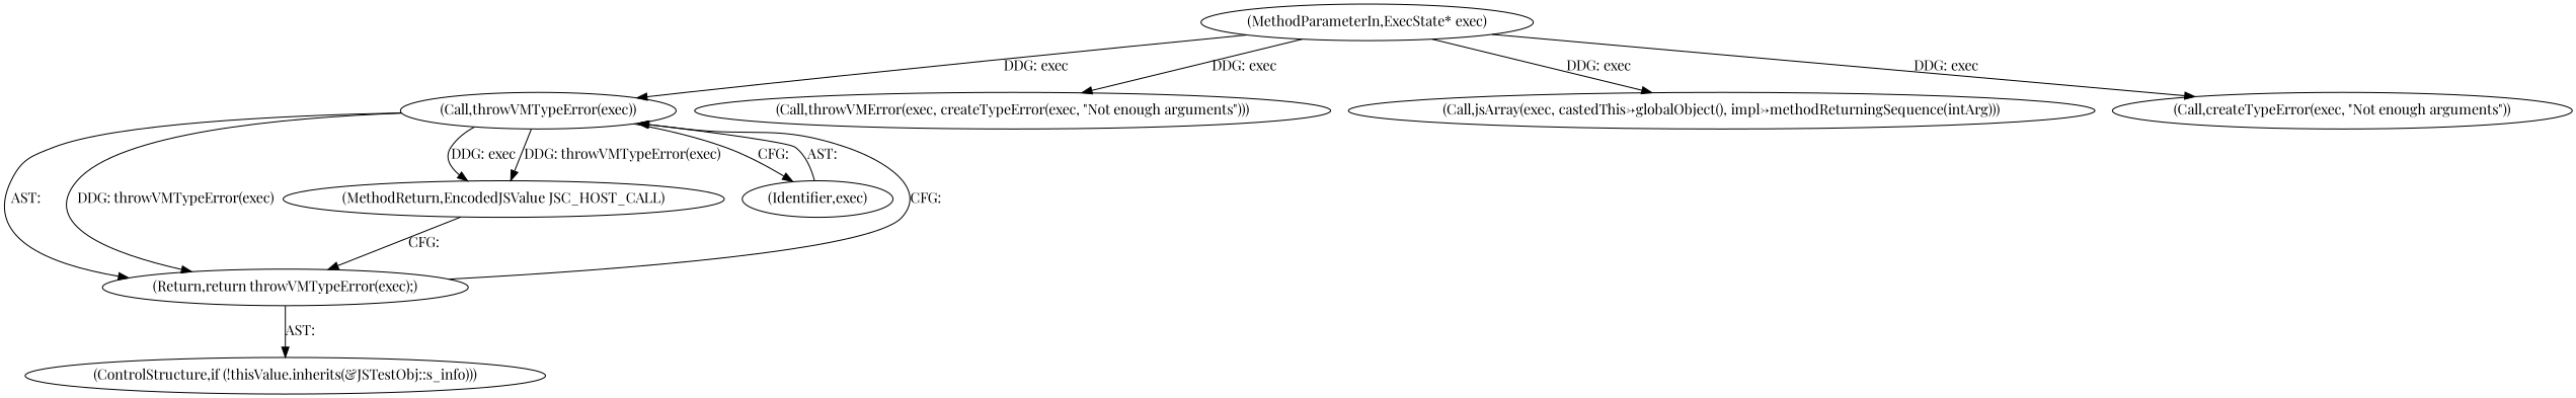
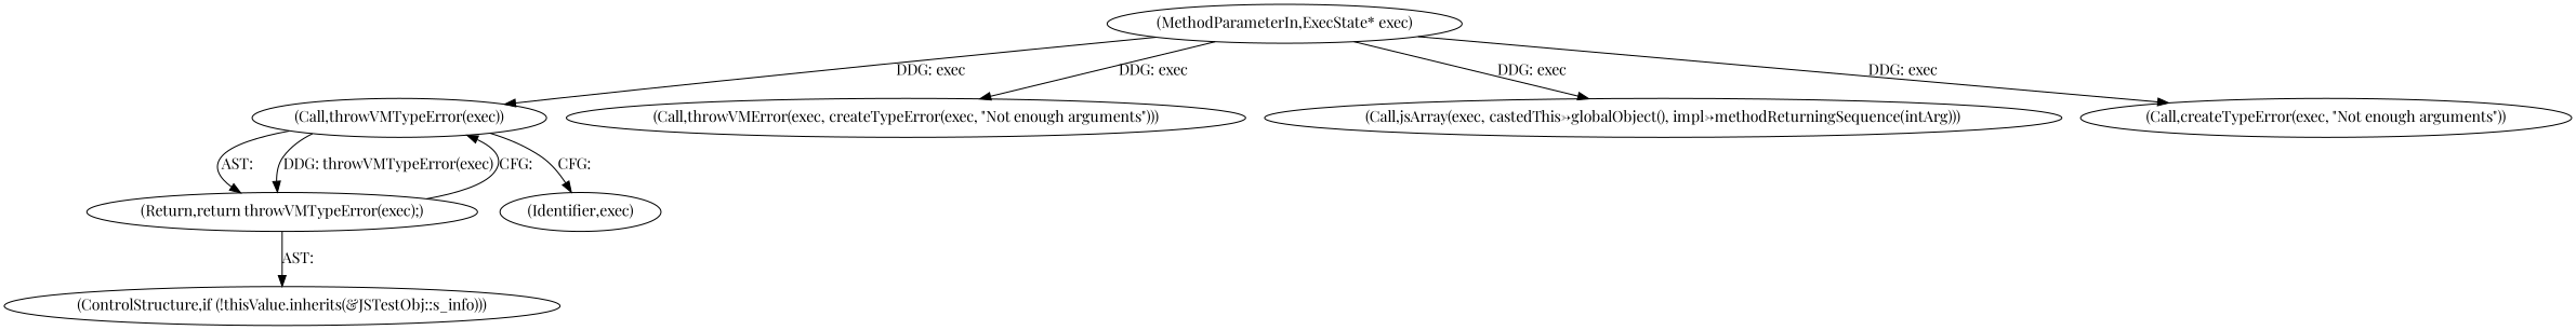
  digraph {
    fontname="Playfair Display"
    node [fontname="Playfair Display"]
    edge [fontname="Playfair Display"]
    n1 [label="(Call,throwVMTypeError(exec))"]
    n2 [label="(Return,return throwVMTypeError(exec);)"]
-   n3 [label="(MethodReturn,EncodedJSValue JSC_HOST_CALL)"]
    n4 [label="(Identifier,exec)"]
    n5 [label="(ControlStructure,if (!thisValue.inherits(&JSTestObj::s_info)))"]
    n6 [label="(MethodParameterIn,ExecState* exec)"]
    n7 [label="(Call,throwVMError(exec, createTypeError(exec, \"Not enough arguments\")))"]
    n8 [label="(Call,jsArray(exec, castedThis->globalObject(), impl->methodReturningSequence(intArg)))"]
    n9 [label="(Call,createTypeError(exec, \"Not enough arguments\"))"]
    n1 -> n2 [label="AST: "]
    n1 -> n2 [label="DDG: throwVMTypeError(exec)"]
-   n1 -> n3 [label="DDG: exec"]
-   n1 -> n3 [label="DDG: throwVMTypeError(exec)"]
    n1 -> n4 [label="CFG: "]
    n2 -> n1 [label="CFG: "]
    n2 -> n5 [label="AST: "]
-   n3 -> n2 [label="CFG: "]
-   n4 -> n1 [label="AST: "]
    n6 -> n1 [label="DDG: exec"]
    n6 -> n7 [label="DDG: exec"]
    n6 -> n8 [label="DDG: exec"]
    n6 -> n9 [label="DDG: exec"]
  }
